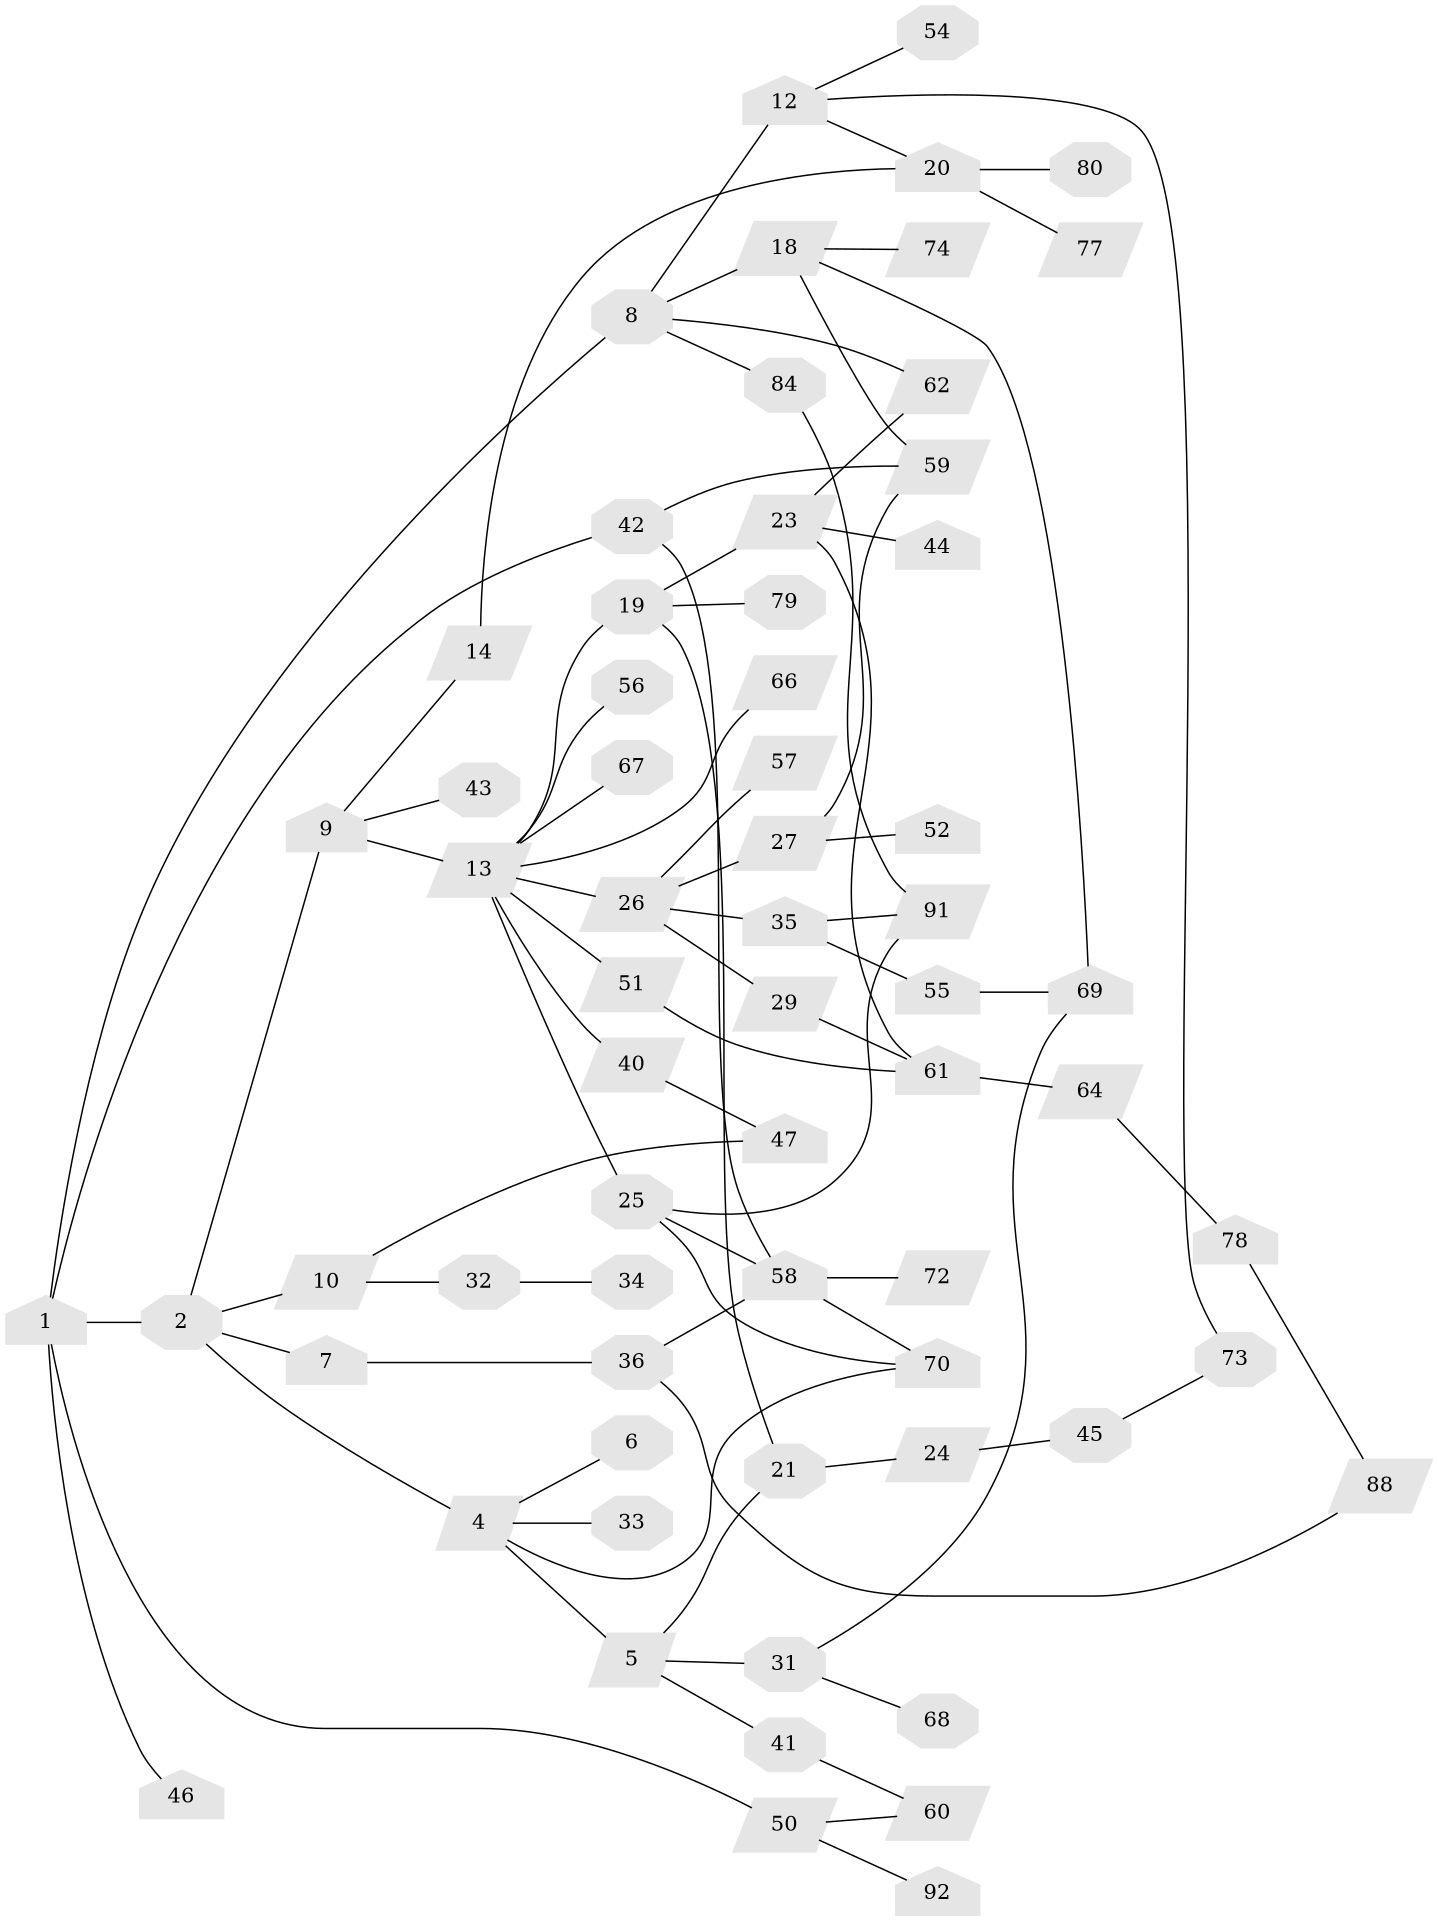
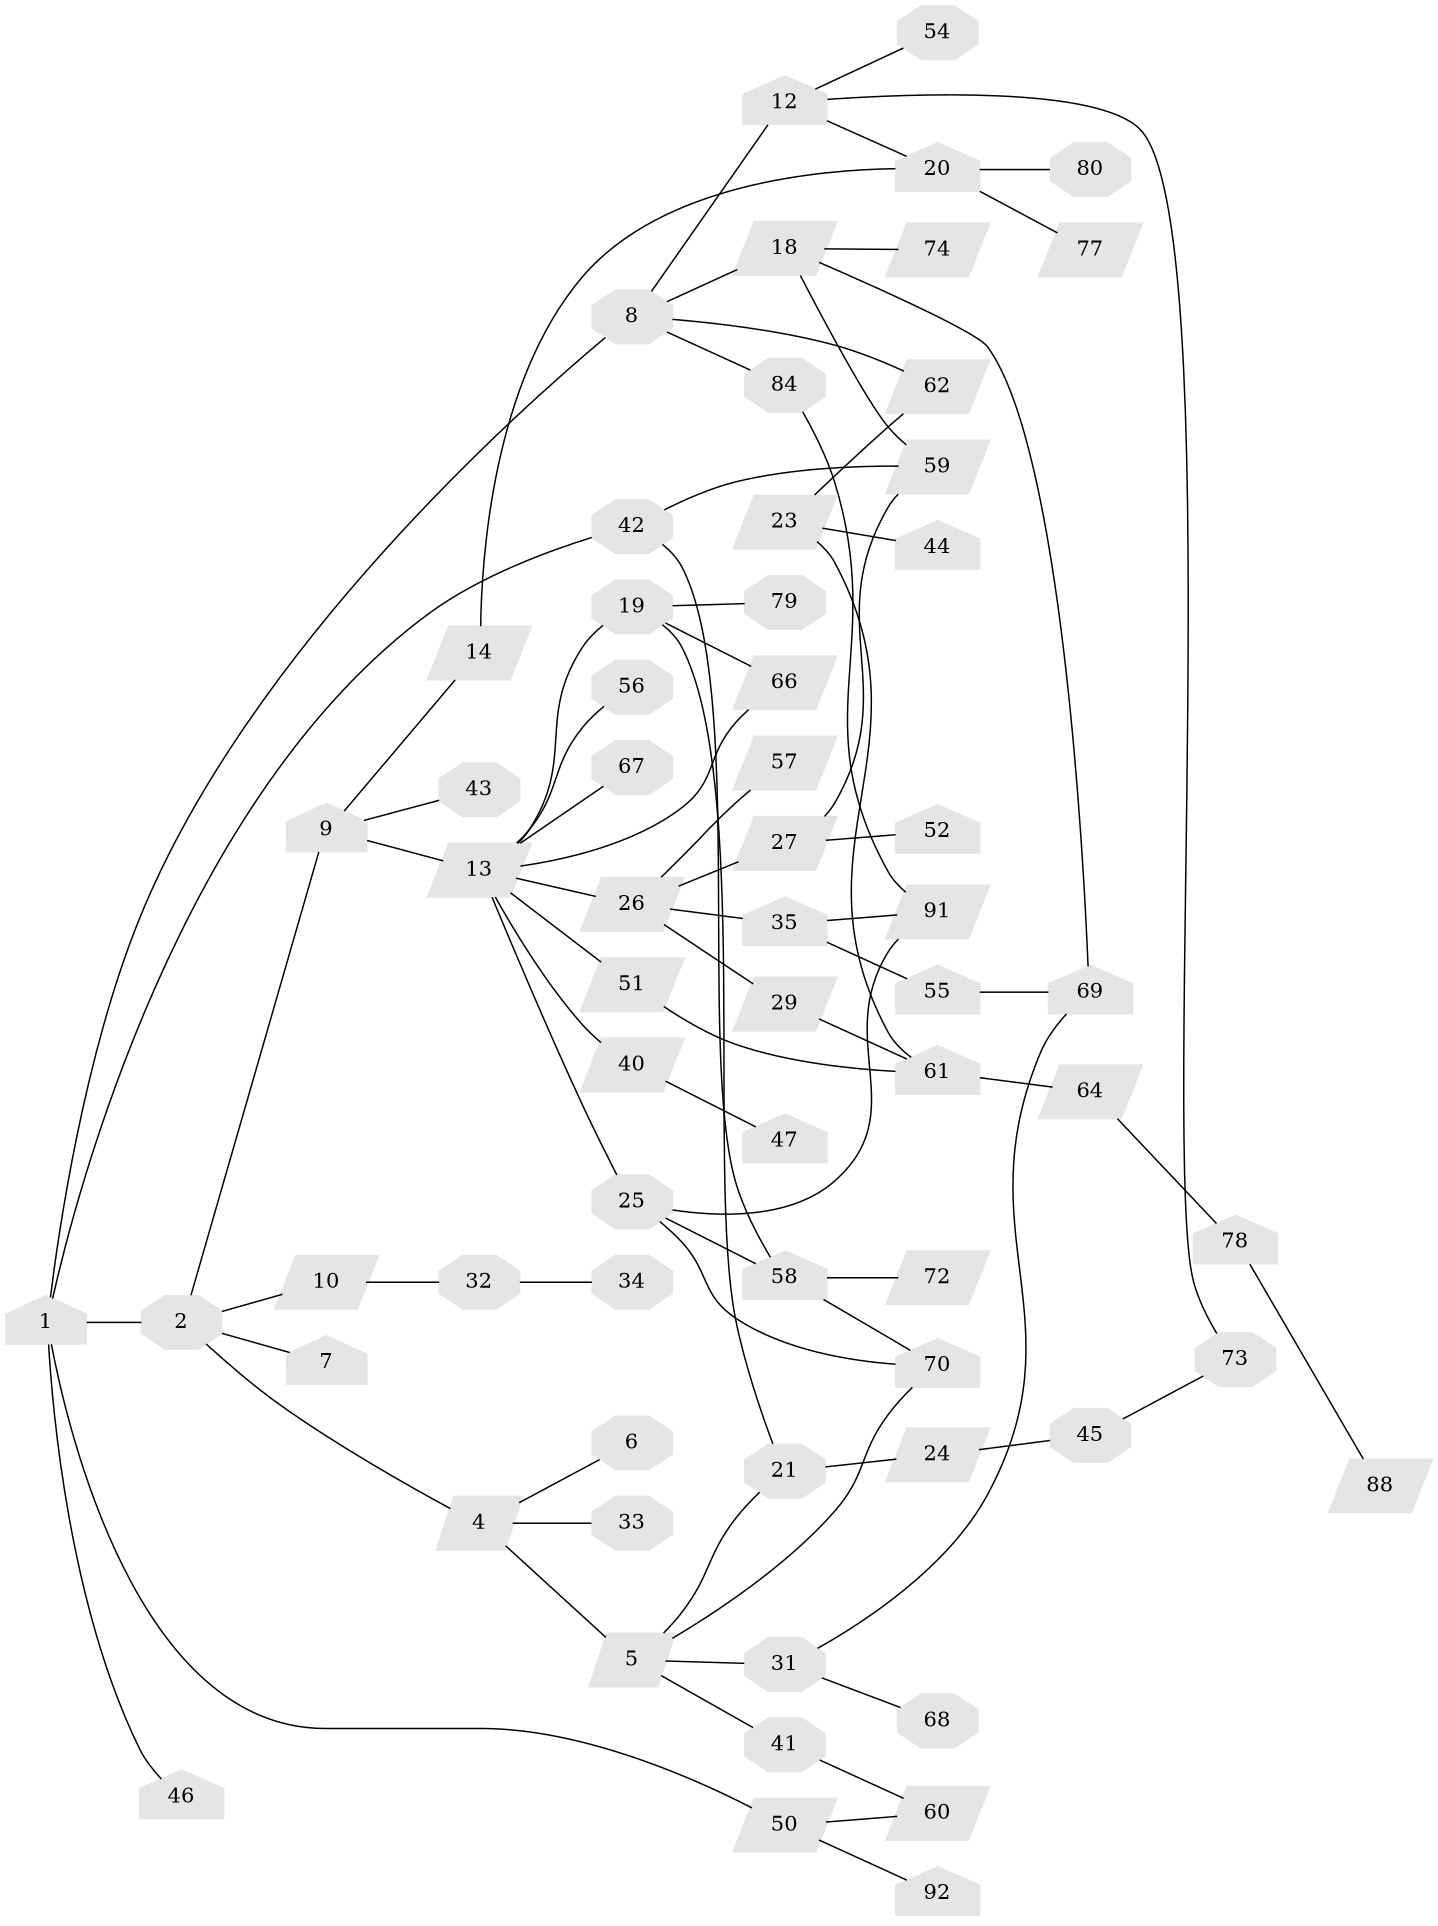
  graph {
    rankdir=LR
    node [color=gray90 shape=parallelogram style=filled]
    1 [shape=house super="+4"]
    2 [shape=octagon super="+30"]
    8 [shape=octagon super="+11"]
    42 [shape=octagon super="+83"]
    46 [shape=house]
    50 [super="+85"]
    n7 [label=4]
    7 [shape=house super="+22"]
    9 [shape=house super="+28"]
    10 [super="+65"]
    12 [shape=house super="+17"]
    18 [super="+89"]
    62 [super="+71"]
    84 [shape=octagon super="+93"]
    59 [super="+81"]
    58 [shape=house super="+86"]
    60
    92 [shape=house]
    5 [super="+16"]
    6 [shape=octagon]
    33 [shape=octagon]
-   36 [shape=octagon]
    13 [super="+15"]
    14
    43 [shape=octagon]
    32 [shape=octagon]
    47 [shape=house super="+49"]
    21 [shape=octagon super="+53"]
    31 [shape=octagon]
    41 [shape=octagon]
    70 [shape=house]
    24 [super="+82"]
    69 [shape=house]
    68 [shape=octagon]
    88
    20 [shape=house super="+39"]
    54 [shape=octagon super="+63"]
    73 [shape=octagon]
    74 [super="+75"]
    91
    19 [shape=octagon super="+37"]
    25 [shape=octagon]
    26
    40
    51
    56 [shape=octagon]
    66
    67 [shape=octagon]
    34 [shape=octagon]
    77
    80 [shape=octagon]
    23 [super="+87"]
    79 [shape=octagon]
    27
    29 [super="+38"]
    35 [shape=house]
    57
    61 [shape=house super="+76"]
    44 [shape=house]
    45 [shape=octagon super="+48"]
    64
    72 [super="+90"]
    52 [shape=house]
    55 [shape=house]
    78 [shape=house]
    1 -- 2
    1 -- 8
    1 -- 42
    1 -- 46
    1 -- 50
    2 -- n7
    2 -- 7
    2 -- 9
    2 -- 10
    8 -- 12
    8 -- 18
    8 -- 62
    8 -- 84
    42 -- 59
    42 -- 58
    50 -- 60 [weight=2]
    50 -- 92
    n7 -- 5
    n7 -- 6
    n7 -- 33
-   7 -- 36
    9 -- 13
    9 -- 14
    9 -- 43
    10 -- 32
-   10 -- 47
    12 -- 20
    12 -- 54
    12 -- 73
    18 -- 59
    18 -- 69
    18 -- 74
    84 -- 91
    58 -- 70
    58 -- 72
    5 -- 21
    5 -- 31
    5 -- 41
-   n7 -- 70
-   36 -- 58
-   36 -- 88
+   5 -- 70
    13 -- 19
    13 -- 25
    13 -- 26
    13 -- 40
    13 -- 51
    13 -- 56
    13 -- 66
    13 -- 67
    14 -- 20
    32 -- 34
    21 -- 24
    31 -- 69
    31 -- 68
    41 -- 60
    24 -- 45
    20 -- 77
    20 -- 80
    19 -- 21
-   19 -- 23
+   19 -- 66
    19 -- 79
    25 -- 58
    25 -- 70
    25 -- 91
    26 -- 27
    26 -- 29
    26 -- 35
    26 -- 57
    40 -- 47
    51 -- 61
    23 -- 62
    23 -- 61
    23 -- 44
    27 -- 59
    27 -- 52
    29 -- 61
    35 -- 91
    35 -- 55
    61 -- 64
    45 -- 73
    64 -- 78
    55 -- 69
    78 -- 88
  }
